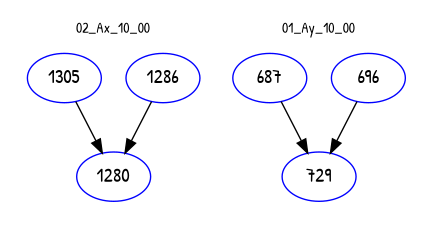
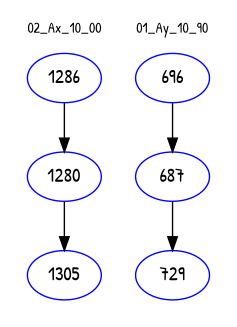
  digraph {
    fontname="Patrick Hand"
    node [color=blue fontname="Patrick Hand"]
    edge [color=black fontname="Patrick Hand"]
    n1 [label=1286]
    n2 [label=1280]
    n3 [label=1305]
    n4 [label=696]
    n5 [label=687]
    n6 [label=729]
    subgraph cluster_1 {
      color=white
      fontsize=10
      label="02_Ax_10_00"
      n1
      n2
      n3
    }
    subgraph cluster_2 {
      color=white
      fontsize=10
-     label="01_Ay_10_00"
+     label="01_Ay_10_90"
      n4
      n5
      n6
    }
    n1 -> n2
-   n3 -> n2
-   n4 -> n6
+   n2 -> n3
+   n4 -> n5
    n5 -> n6
  }
